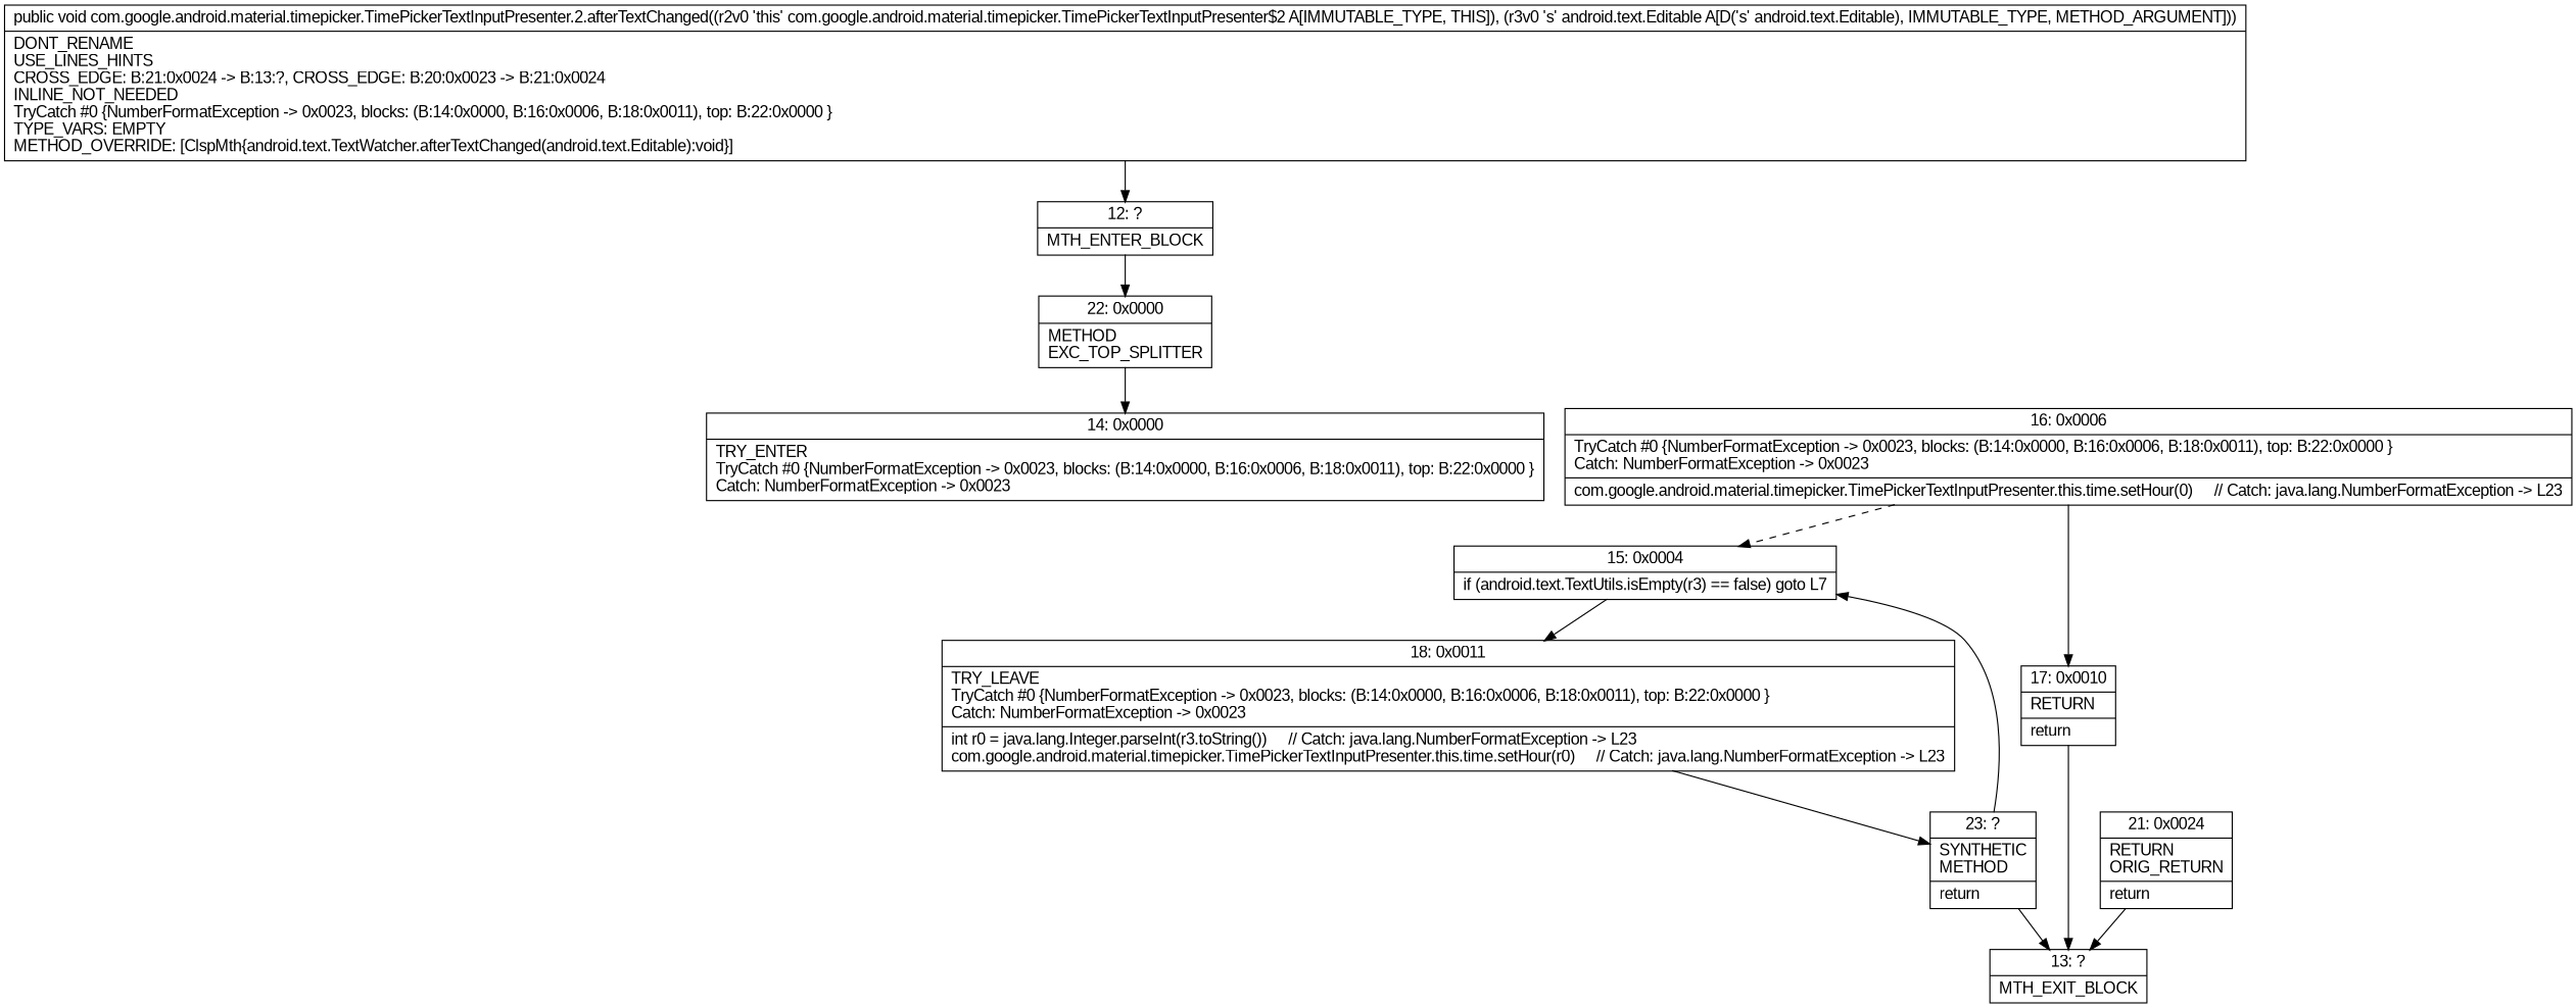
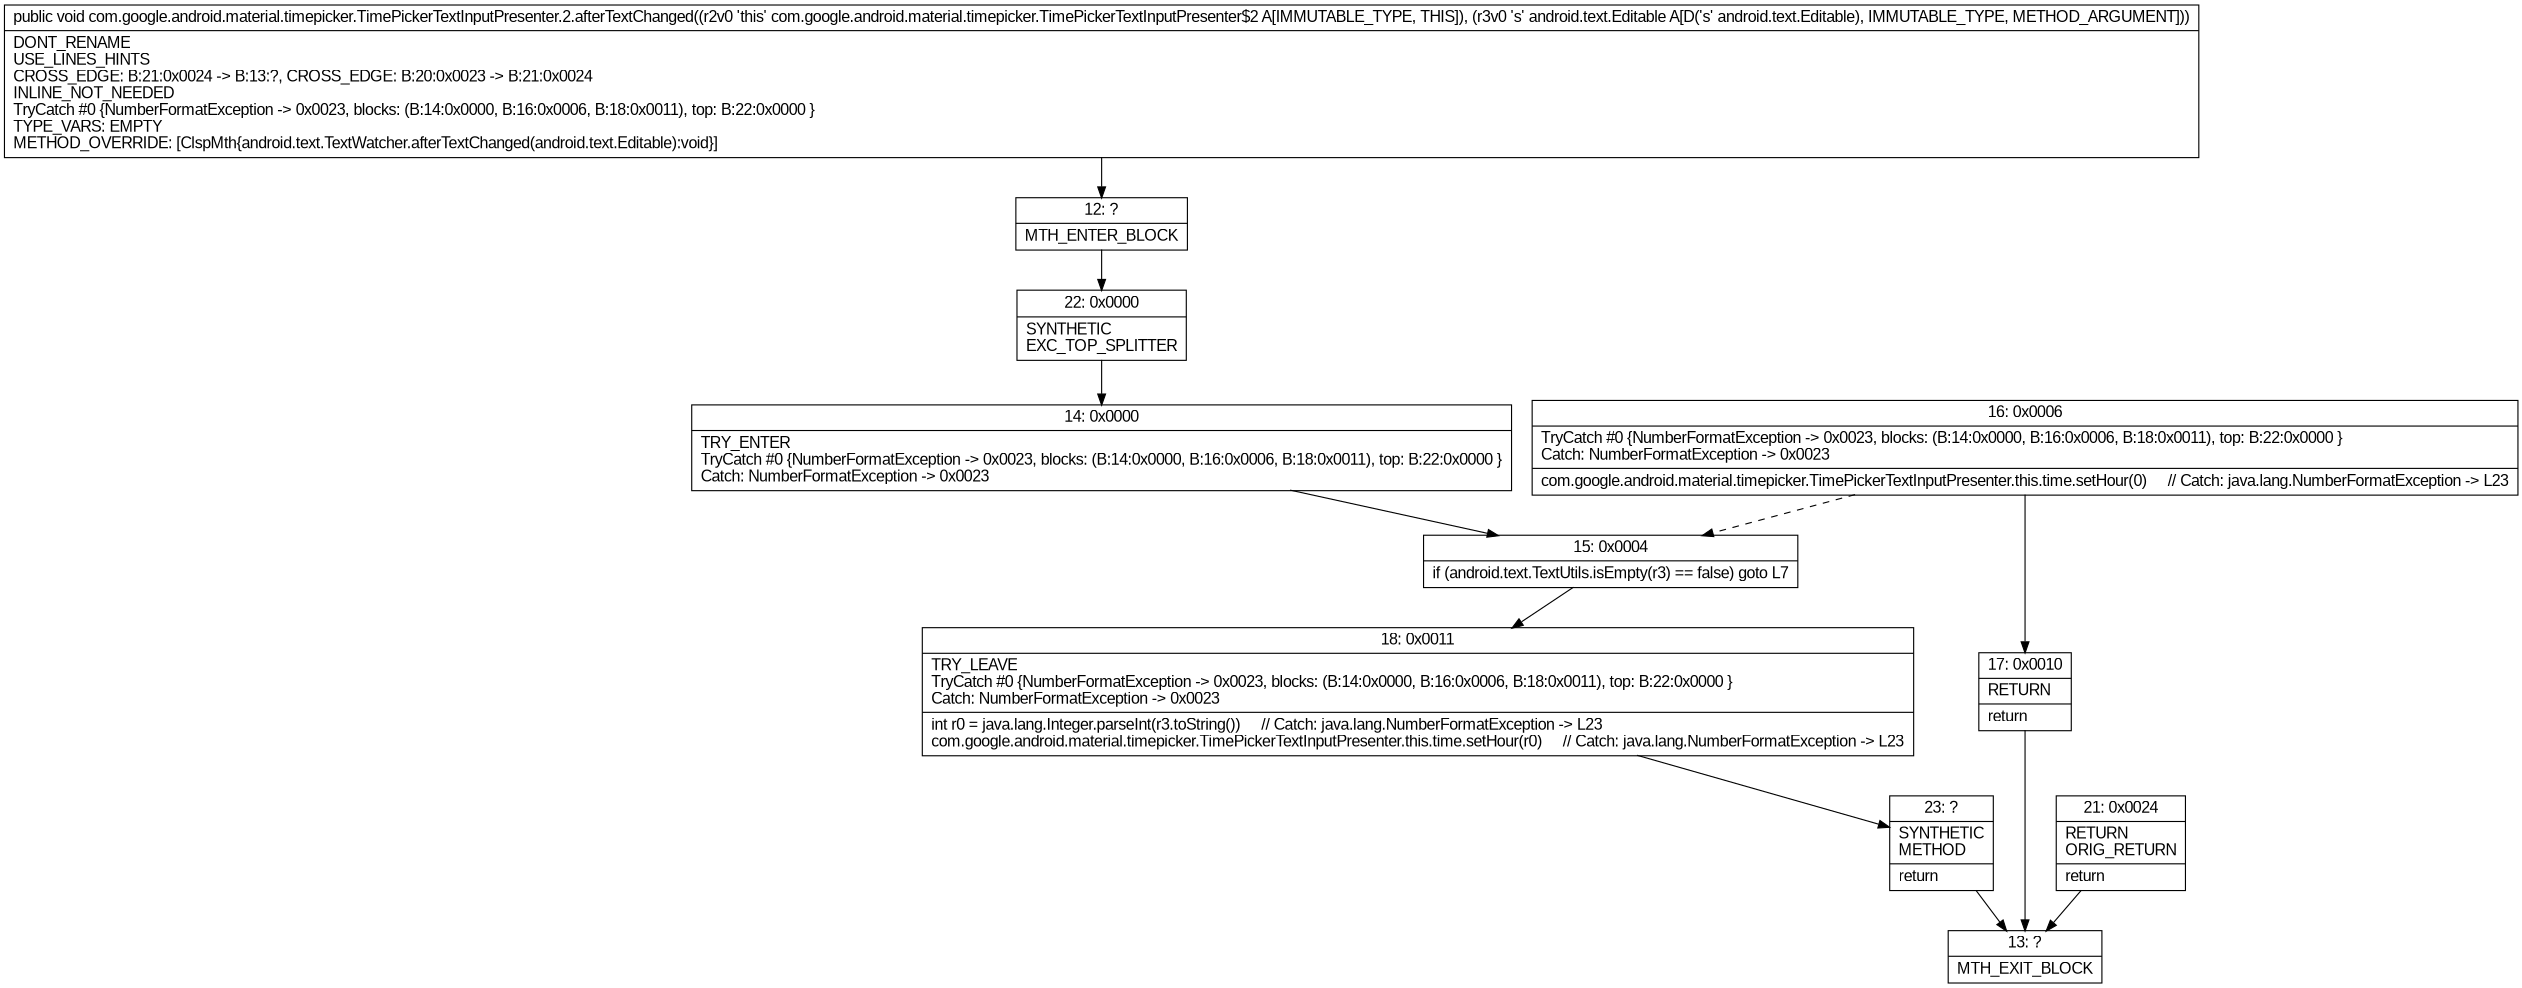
  digraph {
    fontname="Liberation Sans"
    node [fontname="Liberation Sans" shape=record]
    edge [fontname="Liberation Sans"]
    n1 [label="{12\:\ ?|MTH_ENTER_BLOCK\l}"]
-   n2 [label="{22\:\ 0x0000|METHOD\lEXC_TOP_SPLITTER\l}"]
+   n2 [label="{22\:\ 0x0000|SYNTHETIC\lEXC_TOP_SPLITTER\l}"]
    n3 [label="{14\:\ 0x0000|TRY_ENTER\lTryCatch #0 \{NumberFormatException \-\> 0x0023, blocks: (B:14:0x0000, B:16:0x0006, B:18:0x0011), top: B:22:0x0000 \}\lCatch: NumberFormatException \-\> 0x0023\l}"]
    n4 [label="{15\:\ 0x0004|if (android.text.TextUtils.isEmpty(r3) == false) goto L7\l}"]
    n5 [label="{18\:\ 0x0011|TRY_LEAVE\lTryCatch #0 \{NumberFormatException \-\> 0x0023, blocks: (B:14:0x0000, B:16:0x0006, B:18:0x0011), top: B:22:0x0000 \}\lCatch: NumberFormatException \-\> 0x0023\l|int r0 = java.lang.Integer.parseInt(r3.toString())     \/\/ Catch: java.lang.NumberFormatException \-\> L23\lcom.google.android.material.timepicker.TimePickerTextInputPresenter.this.time.setHour(r0)     \/\/ Catch: java.lang.NumberFormatException \-\> L23\l}"]
    n6 [label="{16\:\ 0x0006|TryCatch #0 \{NumberFormatException \-\> 0x0023, blocks: (B:14:0x0000, B:16:0x0006, B:18:0x0011), top: B:22:0x0000 \}\lCatch: NumberFormatException \-\> 0x0023\l|com.google.android.material.timepicker.TimePickerTextInputPresenter.this.time.setHour(0)     \/\/ Catch: java.lang.NumberFormatException \-\> L23\l}"]
    n7 [label="{17\:\ 0x0010|RETURN\l|return\l}"]
    n8 [label="{23\:\ ?|SYNTHETIC\lMETHOD\l|return\l}"]
    n9 [label="{13\:\ ?|MTH_EXIT_BLOCK\l}"]
    n10 [label="{21\:\ 0x0024|RETURN\lORIG_RETURN\l|return\l}"]
    n11 [label="{public void com.google.android.material.timepicker.TimePickerTextInputPresenter.2.afterTextChanged((r2v0 'this' com.google.android.material.timepicker.TimePickerTextInputPresenter$2 A[IMMUTABLE_TYPE, THIS]), (r3v0 's' android.text.Editable A[D('s' android.text.Editable), IMMUTABLE_TYPE, METHOD_ARGUMENT]))  | DONT_RENAME\lUSE_LINES_HINTS\lCROSS_EDGE: B:21:0x0024 \-\> B:13:?, CROSS_EDGE: B:20:0x0023 \-\> B:21:0x0024\lINLINE_NOT_NEEDED\lTryCatch #0 \{NumberFormatException \-\> 0x0023, blocks: (B:14:0x0000, B:16:0x0006, B:18:0x0011), top: B:22:0x0000 \}\lTYPE_VARS: EMPTY\lMETHOD_OVERRIDE: [ClspMth\{android.text.TextWatcher.afterTextChanged(android.text.Editable):void\}]\l}"]
    n1 -> n2
    n2 -> n3
-   n8 -> n4
+   n3 -> n4
    n4 -> n5
    n5 -> n8
    n6 -> n4 [style=dashed]
    n6 -> n7
    n7 -> n9
    n8 -> n9
    n10 -> n9
    n11 -> n1
  }
